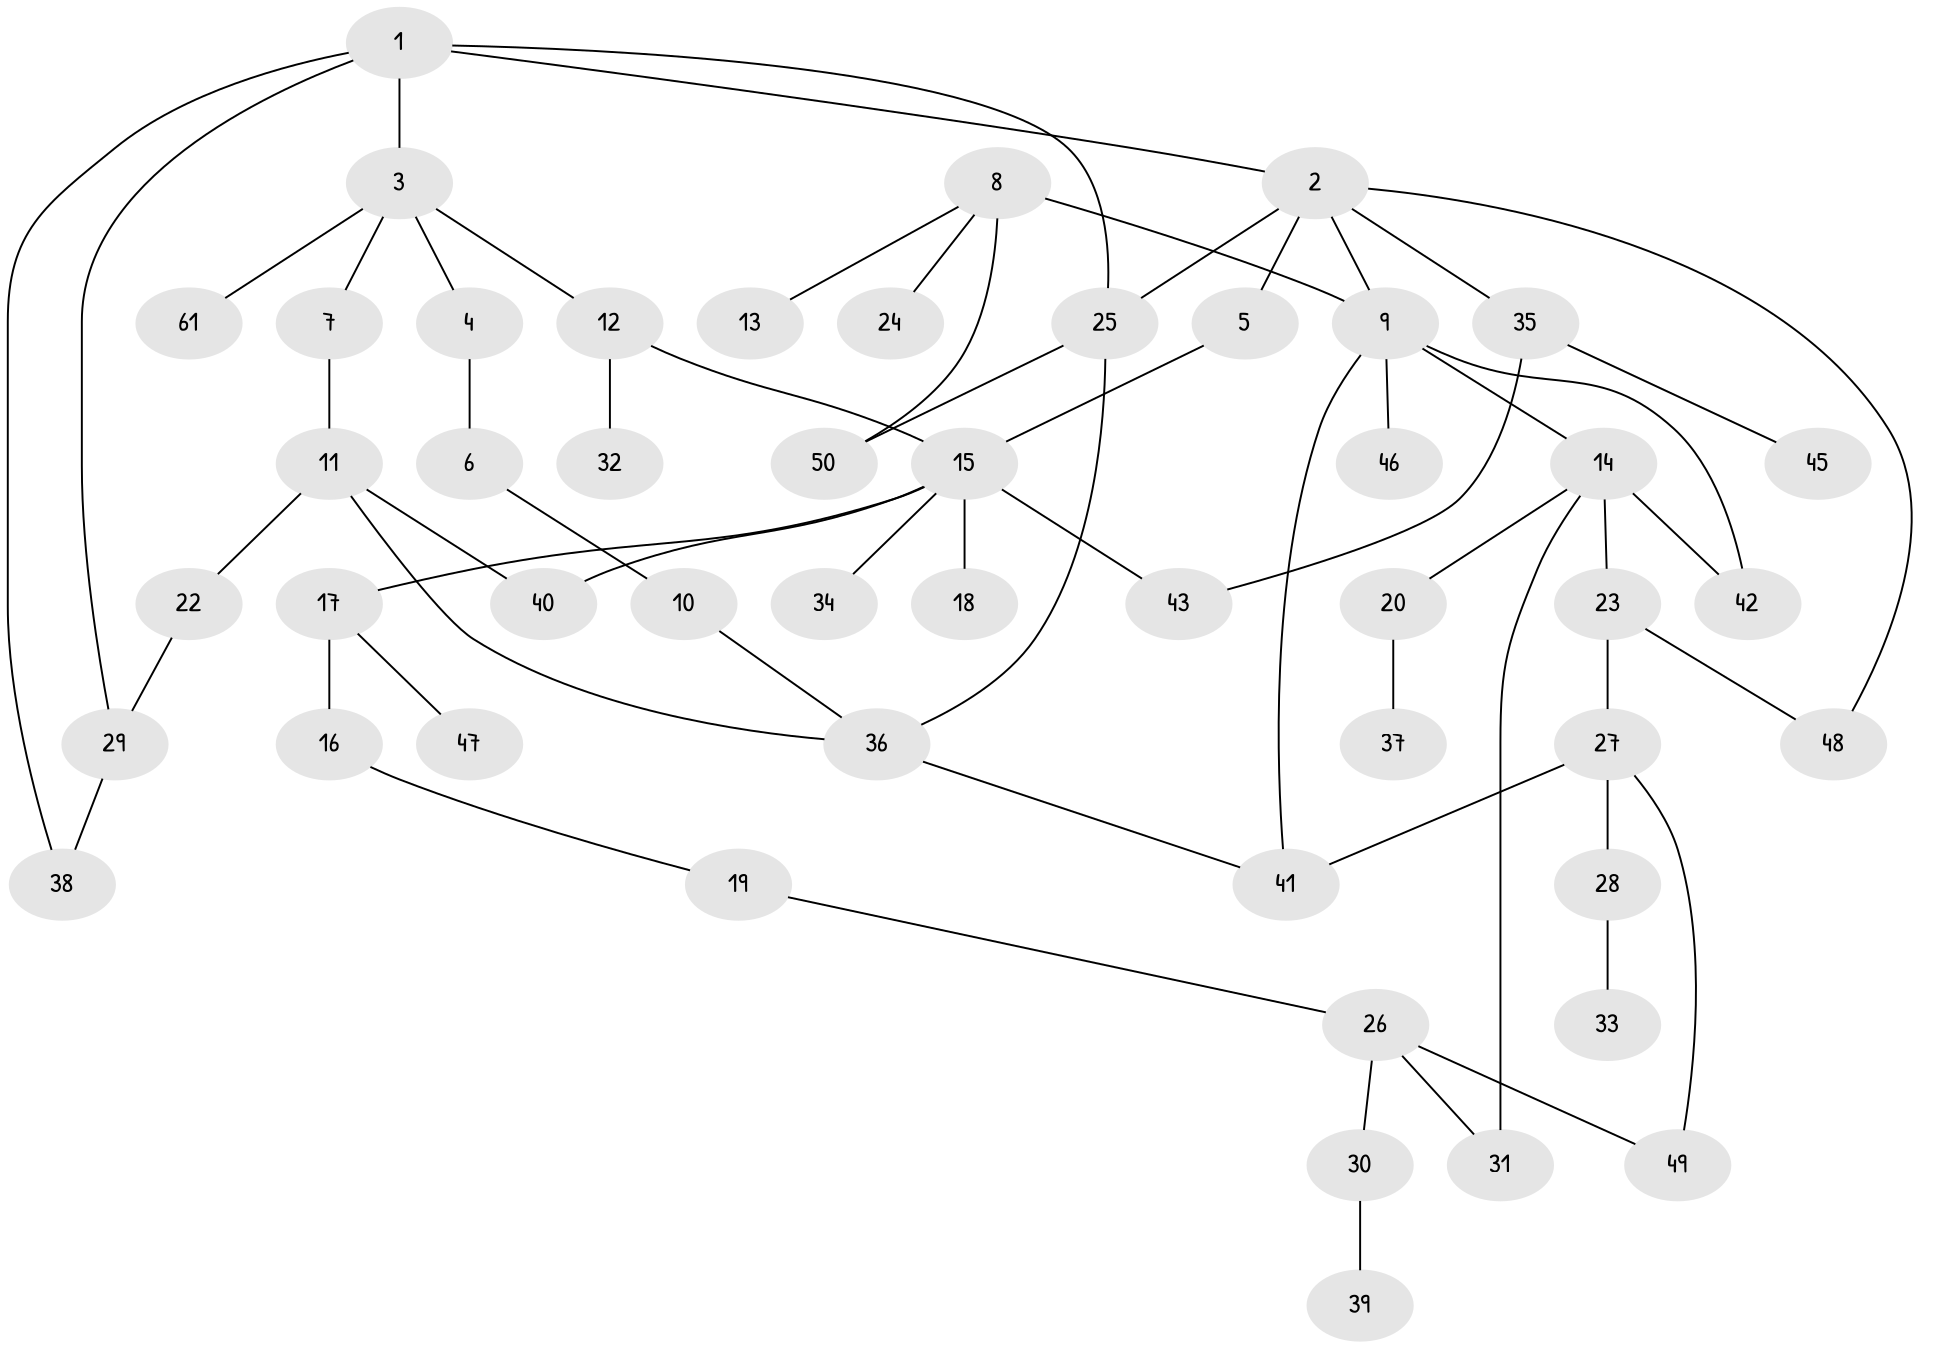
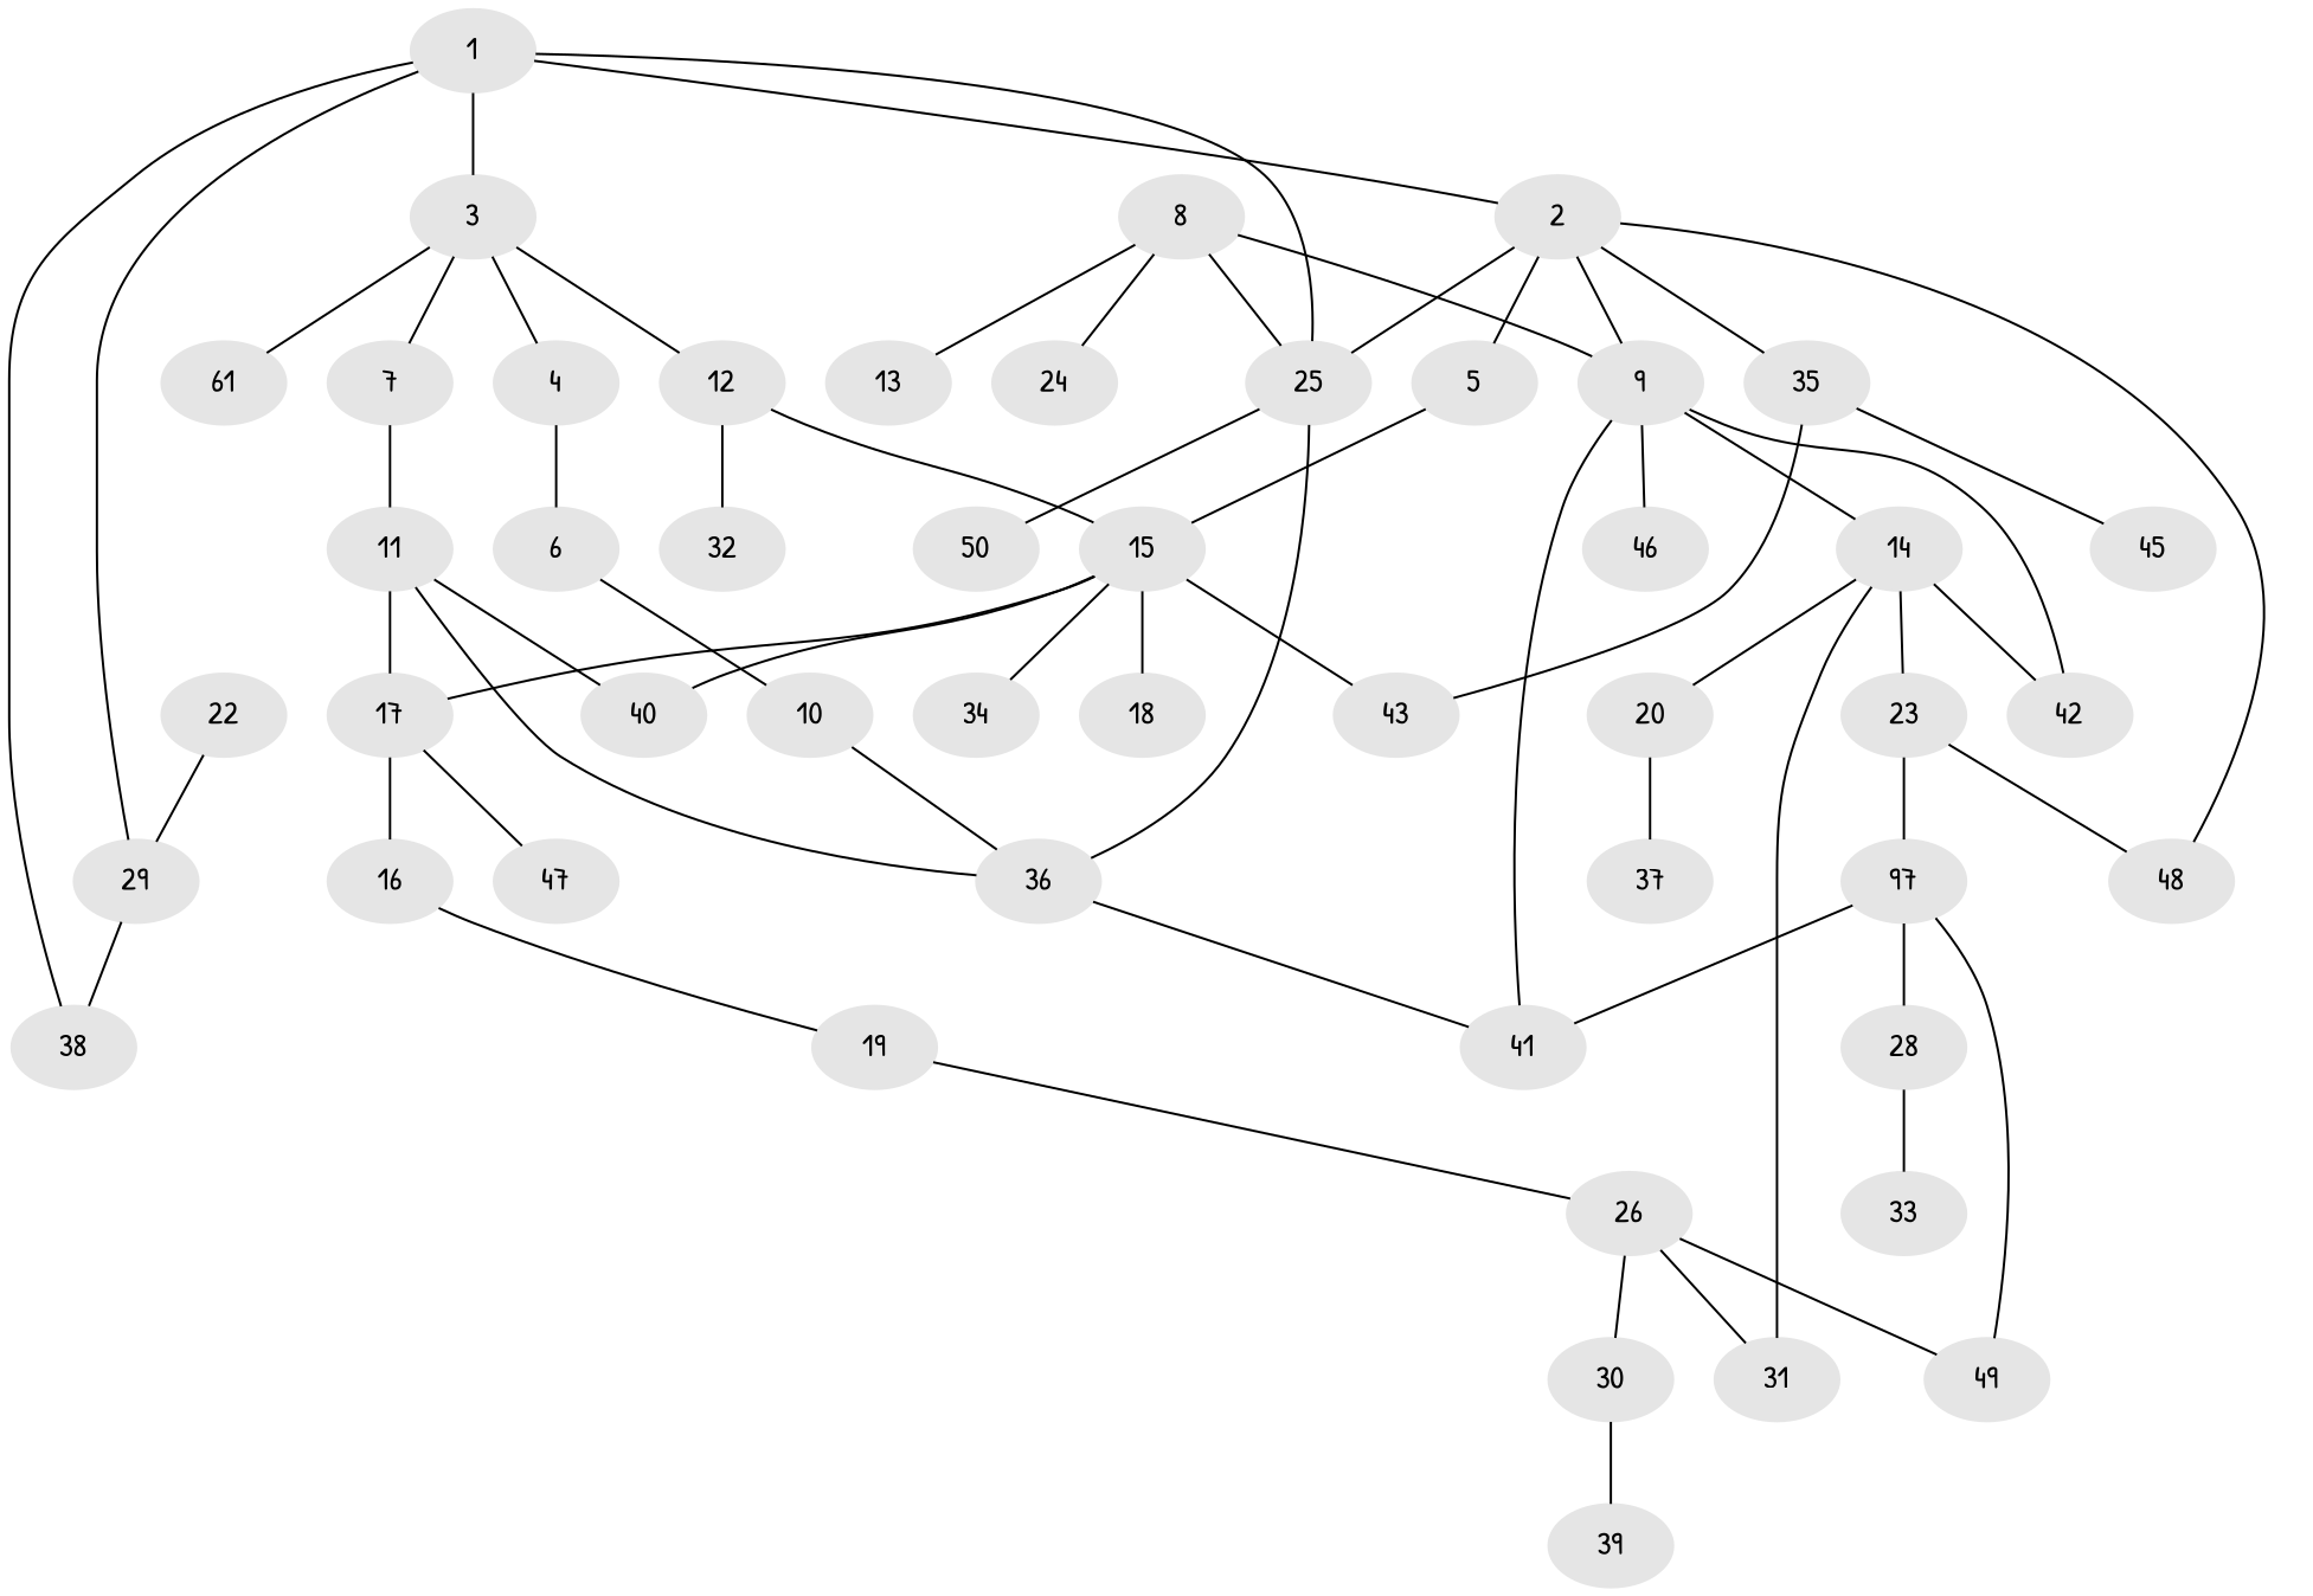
  graph {
    fontname="Patrick Hand"
    node [color=gray90 fontname="Patrick Hand" style=filled]
    edge [fontname="Patrick Hand"]
    1
    2
    3
    25
    29
    38
    5
    9
    35
    48
    4
    7
    12
    n14 [label=61]
    36
    50
    15
    8
    13
    24
    14
    41
    42
    46
    43
    45
    6
    11
    32
    10
    40
    17
    18
    34
    22
    20
    23
    31
    37
-   27
+   27 [label=97]
    16
    19
    47
    26
    30
    49
    28
    39
    33
    1 -- 2
    1 -- 3
    1 -- 25
    1 -- 29
    1 -- 38
    2 -- 25
    2 -- 5
    2 -- 9
    2 -- 35
    2 -- 48
    3 -- 4
    3 -- 7
    3 -- 12
    3 -- n14
    25 -- 36
    25 -- 50
    29 -- 38
    5 -- 15
    9 -- 14
    9 -- 41
    9 -- 42
    9 -- 46
    35 -- 43
    35 -- 45
    4 -- 6
    7 -- 11
    12 -- 15
    12 -- 32
    36 -- 41
    15 -- 43
    15 -- 40
    15 -- 17
    15 -- 18
    15 -- 34
-   8 -- 50
+   8 -- 25
    8 -- 9
    8 -- 13
    8 -- 24
    14 -- 42
    14 -- 20
    14 -- 23
    14 -- 31
    6 -- 10
    11 -- 36
    11 -- 40
-   11 -- 22
+   11 -- 17
    10 -- 36
    17 -- 16
    17 -- 47
    22 -- 29
    20 -- 37
    23 -- 48
    23 -- 27
    27 -- 41
    27 -- 49
    27 -- 28
    16 -- 19
    19 -- 26
    26 -- 31
    26 -- 30
    26 -- 49
    30 -- 39
    28 -- 33
  }
